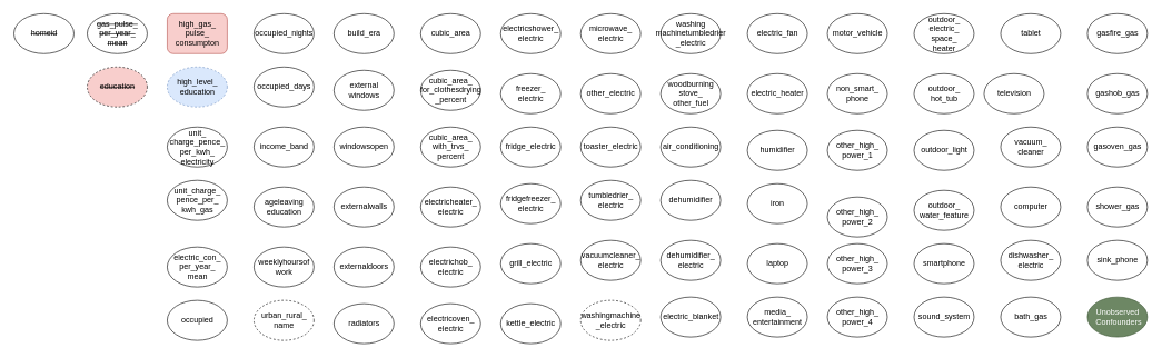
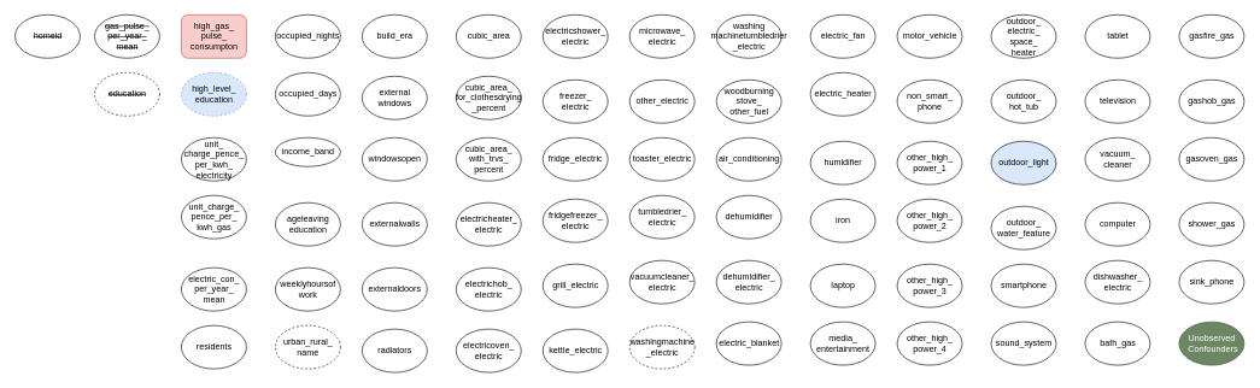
  <mxCell id="0" />
  <mxCell id="1" parent="0" />
  <mxCell id="2" value="&lt;strike&gt;homeid&lt;/strike&gt;" style="ellipse;html=1;shadow=0;sketch=0;overflow=visible;" parent="1" vertex="1"><mxGeometry x="20" y="20" width="90" height="60" as="geometry" /></mxCell>
- <mxCell id="3" value="occupied" style="ellipse;html=1;shadow=0;sketch=0;overflow=visible;" parent="1" vertex="1"><mxGeometry x="250" y="450" width="90" height="60" as="geometry" /></mxCell>
- <mxCell id="4" value="income_band" style="ellipse;html=1;shadow=0;sketch=0;overflow=visible;" parent="1" vertex="1"><mxGeometry x="380" y="190" width="90" height="60" as="geometry" /></mxCell>
+ <mxCell id="3" value="residents" style="ellipse;html=1;shadow=0;sketch=0;overflow=visible;" parent="1" vertex="1"><mxGeometry x="250" y="450" width="90" height="60" as="geometry" /></mxCell>
+ <mxCell id="4" value="income_band" style="ellipse;html=1;shadow=0;sketch=0;overflow=visible;" parent="1" vertex="1"><mxGeometry x="380" y="190" width="90" height="40" as="geometry" /></mxCell>
  <mxCell id="5" value="urban_rural_&lt;br&gt;name" style="ellipse;html=1;shadow=0;sketch=0;overflow=visible;dashed=1;" parent="1" vertex="1"><mxGeometry x="380" y="450" width="90" height="60" as="geometry" /></mxCell>
  <mxCell id="6" value="build_era" style="ellipse;html=1;shadow=0;sketch=0;overflow=visible;" parent="1" vertex="1"><mxGeometry x="500" y="20" width="90" height="60" as="geometry" /></mxCell>
  <mxCell id="7" value="occupied_days" style="ellipse;html=1;shadow=0;sketch=0;overflow=visible;" parent="1" vertex="1"><mxGeometry x="380" y="100" width="90" height="60" as="geometry" /></mxCell>
  <mxCell id="8" value="occupied_nights" style="ellipse;html=1;shadow=0;sketch=0;overflow=visible;" parent="1" vertex="1"><mxGeometry x="380" y="20" width="90" height="60" as="geometry" /></mxCell>
  <mxCell id="9" value="weeklyhoursof&lt;br&gt;work" style="ellipse;html=1;shadow=0;sketch=0;overflow=visible;" parent="1" vertex="1"><mxGeometry x="380" y="370" width="90" height="60" as="geometry" /></mxCell>
- <mxCell id="10" value="&lt;strike&gt;education&lt;/strike&gt;" style="ellipse;html=1;shadow=0;sketch=0;overflow=visible;dashed=1;fillColor=#f8cecc;" parent="1" vertex="1"><mxGeometry x="130" y="100" width="90" height="60" as="geometry" /></mxCell>
+ <mxCell id="10" value="&lt;strike&gt;education&lt;/strike&gt;" style="ellipse;html=1;shadow=0;sketch=0;overflow=visible;dashed=1;" parent="1" vertex="1"><mxGeometry x="130" y="100" width="90" height="60" as="geometry" /></mxCell>
  <mxCell id="11" value="ageleaving&lt;br&gt;education" style="ellipse;html=1;shadow=0;sketch=0;overflow=visible;" parent="1" vertex="1"><mxGeometry x="380" y="280" width="90" height="60" as="geometry" /></mxCell>
  <mxCell id="12" value="external&lt;br&gt;windows" style="ellipse;html=1;shadow=0;sketch=0;overflow=visible;" parent="1" vertex="1"><mxGeometry x="500" y="105" width="90" height="60" as="geometry" /></mxCell>
  <mxCell id="13" value="externalwalls" style="ellipse;html=1;shadow=0;sketch=0;overflow=visible;" parent="1" vertex="1"><mxGeometry x="500" y="280" width="90" height="60" as="geometry" /></mxCell>
  <mxCell id="14" value="cubic_area" style="ellipse;html=1;shadow=0;sketch=0;overflow=visible;" parent="1" vertex="1"><mxGeometry x="630" y="20" width="90" height="60" as="geometry" /></mxCell>
  <mxCell id="15" value="radiators" style="ellipse;html=1;shadow=0;sketch=0;overflow=visible;" parent="1" vertex="1"><mxGeometry x="500" y="455" width="90" height="60" as="geometry" /></mxCell>
  <mxCell id="16" value="dehumidifier" style="ellipse;html=1;shadow=0;sketch=0;overflow=visible;" parent="1" vertex="1"><mxGeometry x="990" y="270" width="90" height="60" as="geometry" /></mxCell>
  <mxCell id="17" value="dishwasher_&lt;br&gt;electric" style="ellipse;html=1;shadow=0;sketch=0;overflow=visible;" parent="1" vertex="1"><mxGeometry x="1500" y="360" width="90" height="60" as="geometry" /></mxCell>
  <mxCell id="18" value="electricheater_&lt;br&gt;electric" style="ellipse;html=1;shadow=0;sketch=0;overflow=visible;" parent="1" vertex="1"><mxGeometry x="630" y="280" width="90" height="60" as="geometry" /></mxCell>
  <mxCell id="19" value="electrichob_&lt;br&gt;electric" style="ellipse;html=1;shadow=0;sketch=0;overflow=visible;" parent="1" vertex="1"><mxGeometry x="630" y="370" width="90" height="60" as="geometry" /></mxCell>
  <mxCell id="20" value="electricoven_&lt;br&gt;electric" style="ellipse;html=1;shadow=0;sketch=0;overflow=visible;" parent="1" vertex="1"><mxGeometry x="630" y="455" width="90" height="60" as="geometry" /></mxCell>
  <mxCell id="21" value="electricshower_&lt;br&gt;electric" style="ellipse;html=1;shadow=0;sketch=0;overflow=visible;" parent="1" vertex="1"><mxGeometry x="750" y="20" width="90" height="60" as="geometry" /></mxCell>
  <mxCell id="22" value="freezer_&lt;br&gt;electric" style="ellipse;html=1;shadow=0;sketch=0;overflow=visible;" parent="1" vertex="1"><mxGeometry x="750" y="110" width="90" height="60" as="geometry" /></mxCell>
  <mxCell id="23" value="fridge_electric" style="ellipse;html=1;shadow=0;sketch=0;overflow=visible;" parent="1" vertex="1"><mxGeometry x="750" y="190" width="90" height="60" as="geometry" /></mxCell>
  <mxCell id="24" value="fridgefreezer_&lt;br&gt;electric" style="ellipse;html=1;shadow=0;sketch=0;overflow=visible;" parent="1" vertex="1"><mxGeometry x="750" y="275" width="90" height="60" as="geometry" /></mxCell>
  <mxCell id="25" value="grill_electric" style="ellipse;html=1;shadow=0;sketch=0;overflow=visible;" parent="1" vertex="1"><mxGeometry x="750" y="365" width="90" height="60" as="geometry" /></mxCell>
  <mxCell id="26" value="kettle_electric" style="ellipse;html=1;shadow=0;sketch=0;overflow=visible;" parent="1" vertex="1"><mxGeometry x="750" y="455" width="90" height="60" as="geometry" /></mxCell>
  <mxCell id="27" value="other_high_&lt;br&gt;power_4" style="ellipse;html=1;shadow=0;sketch=0;overflow=visible;" parent="1" vertex="1"><mxGeometry x="1240" y="445" width="90" height="60" as="geometry" /></mxCell>
  <mxCell id="28" value="laptop" style="ellipse;html=1;shadow=0;sketch=0;overflow=visible;" parent="1" vertex="1"><mxGeometry x="1120" y="365" width="90" height="60" as="geometry" /></mxCell>
- <mxCell id="29" value="other_high_&lt;br&gt;power_2" style="ellipse;html=1;shadow=0;sketch=0;overflow=visible;" parent="1" vertex="1"><mxGeometry x="1240" y="295" width="90" height="60" as="geometry" /></mxCell>
+ <mxCell id="29" value="other_high_&lt;br&gt;power_2" style="ellipse;html=1;shadow=0;sketch=0;overflow=visible;" parent="1" vertex="1"><mxGeometry x="1240" y="275" width="90" height="60" as="geometry" /></mxCell>
  <mxCell id="30" value="humidifier" style="ellipse;html=1;shadow=0;sketch=0;overflow=visible;" parent="1" vertex="1"><mxGeometry x="1120" y="195" width="90" height="60" as="geometry" /></mxCell>
  <mxCell id="31" value="computer" style="ellipse;html=1;shadow=0;sketch=0;overflow=visible;" parent="1" vertex="1"><mxGeometry x="1500" y="280" width="90" height="60" as="geometry" /></mxCell>
  <mxCell id="32" value="dehumidifier_&lt;br&gt;electric" style="ellipse;html=1;shadow=0;sketch=0;overflow=visible;" parent="1" vertex="1"><mxGeometry x="990" y="360" width="90" height="60" as="geometry" /></mxCell>
  <mxCell id="33" value="iron" style="ellipse;html=1;shadow=0;sketch=0;overflow=visible;" parent="1" vertex="1"><mxGeometry x="1120" y="275" width="90" height="60" as="geometry" /></mxCell>
- <mxCell id="34" value="electric_heater" style="ellipse;html=1;shadow=0;sketch=0;overflow=visible;" parent="1" vertex="1"><mxGeometry x="1120" y="110" width="90" height="60" as="geometry" /></mxCell>
+ <mxCell id="34" value="electric_heater" style="ellipse;html=1;shadow=0;sketch=0;overflow=visible;" parent="1" vertex="1"><mxGeometry x="1120" y="100" width="90" height="60" as="geometry" /></mxCell>
  <mxCell id="35" value="tumbledrier_&lt;br&gt;electric" style="ellipse;html=1;shadow=0;sketch=0;overflow=visible;" parent="1" vertex="1"><mxGeometry x="870" y="270" width="90" height="60" as="geometry" /></mxCell>
  <mxCell id="36" value="vacuumcleaner_&lt;br&gt;electric" style="ellipse;html=1;shadow=0;sketch=0;overflow=visible;" parent="1" vertex="1"><mxGeometry x="870" y="360" width="90" height="60" as="geometry" /></mxCell>
  <mxCell id="37" value="electric_fan" style="ellipse;html=1;shadow=0;sketch=0;overflow=visible;" parent="1" vertex="1"><mxGeometry x="1120" y="20" width="90" height="60" as="geometry" /></mxCell>
  <mxCell id="38" value="air_conditioning" style="ellipse;html=1;shadow=0;sketch=0;overflow=visible;" parent="1" vertex="1"><mxGeometry x="990" y="190" width="90" height="60" as="geometry" /></mxCell>
  <mxCell id="39" value="woodburning&lt;br&gt;stove_&lt;br&gt;other_fuel" style="ellipse;html=1;shadow=0;sketch=0;overflow=visible;" parent="1" vertex="1"><mxGeometry x="990" y="110" width="90" height="60" as="geometry" /></mxCell>
  <mxCell id="40" value="electric_blanket" style="ellipse;html=1;shadow=0;sketch=0;overflow=visible;" parent="1" vertex="1"><mxGeometry x="990" y="445" width="90" height="60" as="geometry" /></mxCell>
- <mxCell id="41" value="outdoor_light" style="ellipse;html=1;shadow=0;sketch=0;overflow=visible;" parent="1" vertex="1"><mxGeometry x="1370" y="195" width="90" height="60" as="geometry" /></mxCell>
+ <mxCell id="41" value="outdoor_light" style="ellipse;html=1;shadow=0;sketch=0;overflow=visible;fillColor=#dae8fc;" parent="1" vertex="1"><mxGeometry x="1370" y="195" width="90" height="60" as="geometry" /></mxCell>
  <mxCell id="42" value="washingmachine&lt;br&gt;_electric" style="ellipse;html=1;shadow=0;sketch=0;overflow=visible;dashed=1;" parent="1" vertex="1"><mxGeometry x="870" y="450" width="90" height="60" as="geometry" /></mxCell>
  <mxCell id="43" value="microwave_&lt;br&gt;electric" style="ellipse;html=1;shadow=0;sketch=0;overflow=visible;" parent="1" vertex="1"><mxGeometry x="870" y="20" width="90" height="60" as="geometry" /></mxCell>
  <mxCell id="44" value="outdoor_&lt;br&gt;electric_&lt;br&gt;space_&lt;br&gt;heater" style="ellipse;html=1;shadow=0;sketch=0;overflow=visible;" parent="1" vertex="1"><mxGeometry x="1370" y="20" width="90" height="60" as="geometry" /></mxCell>
  <mxCell id="45" value="outdoor_&lt;br&gt;hot_tub" style="ellipse;html=1;shadow=0;sketch=0;overflow=visible;" parent="1" vertex="1"><mxGeometry x="1370" y="110" width="90" height="60" as="geometry" /></mxCell>
  <mxCell id="46" value="outdoor_&lt;br&gt;water_feature" style="ellipse;html=1;shadow=0;sketch=0;overflow=visible;" parent="1" vertex="1"><mxGeometry x="1370" y="285" width="90" height="60" as="geometry" /></mxCell>
  <mxCell id="47" value="externaldoors" style="ellipse;html=1;shadow=0;sketch=0;overflow=visible;" parent="1" vertex="1"><mxGeometry x="500" y="370" width="90" height="60" as="geometry" /></mxCell>
  <mxCell id="48" value="high_level_&lt;br&gt;education" style="ellipse;html=1;shadow=0;sketch=0;overflow=visible;fillColor=#dae8fc;strokeColor=#6c8ebf;dashed=1;" parent="1" vertex="1"><mxGeometry x="250" y="100" width="90" height="60" as="geometry" /></mxCell>
  <mxCell id="49" value="electric_con_&lt;br&gt;per_year_&lt;br&gt;mean" style="ellipse;html=1;shadow=0;sketch=0;overflow=visible;" parent="1" vertex="1"><mxGeometry x="250" y="370" width="90" height="60" as="geometry" /></mxCell>
  <mxCell id="50" value="unit_&lt;br&gt;charge_pence_&lt;br&gt;per_kwh_&lt;br&gt;electricity" style="ellipse;html=1;shadow=0;sketch=0;overflow=visible;" parent="1" vertex="1"><mxGeometry x="250" y="190" width="90" height="60" as="geometry" /></mxCell>
  <mxCell id="51" value="vacuum_&lt;br&gt;cleaner" style="ellipse;html=1;shadow=0;sketch=0;overflow=visible;" parent="1" vertex="1"><mxGeometry x="1500" y="190" width="90" height="60" as="geometry" /></mxCell>
- <mxCell id="52" value="television" style="ellipse;html=1;shadow=0;sketch=0;overflow=visible;" parent="1" vertex="1"><mxGeometry x="1475" y="110" width="90" height="60" as="geometry" /></mxCell>
+ <mxCell id="52" value="television" style="ellipse;html=1;shadow=0;sketch=0;overflow=visible;" parent="1" vertex="1"><mxGeometry x="1500" y="110" width="90" height="60" as="geometry" /></mxCell>
  <mxCell id="53" value="tablet" style="ellipse;html=1;shadow=0;sketch=0;overflow=visible;" parent="1" vertex="1"><mxGeometry x="1500" y="20" width="90" height="60" as="geometry" /></mxCell>
  <mxCell id="54" value="sound_system" style="ellipse;html=1;shadow=0;sketch=0;overflow=visible;" parent="1" vertex="1"><mxGeometry x="1370" y="445" width="90" height="60" as="geometry" /></mxCell>
  <mxCell id="55" value="smartphone" style="ellipse;html=1;shadow=0;sketch=0;overflow=visible;" parent="1" vertex="1"><mxGeometry x="1370" y="365" width="90" height="60" as="geometry" /></mxCell>
  <mxCell id="56" value="other_high_&lt;br&gt;power_1" style="ellipse;html=1;shadow=0;sketch=0;overflow=visible;" parent="1" vertex="1"><mxGeometry x="1240" y="195" width="90" height="60" as="geometry" /></mxCell>
  <mxCell id="57" value="non_smart_&lt;br&gt;phone" style="ellipse;html=1;shadow=0;sketch=0;overflow=visible;" parent="1" vertex="1"><mxGeometry x="1240" y="110" width="90" height="60" as="geometry" /></mxCell>
  <mxCell id="58" value="motor_vehicle" style="ellipse;html=1;shadow=0;sketch=0;overflow=visible;" parent="1" vertex="1"><mxGeometry x="1240" y="20" width="90" height="60" as="geometry" /></mxCell>
  <mxCell id="59" value="media_&lt;br&gt;entertainment" style="ellipse;html=1;shadow=0;sketch=0;overflow=visible;" parent="1" vertex="1"><mxGeometry x="1120" y="445" width="90" height="60" as="geometry" /></mxCell>
  <mxCell id="60" value="other_high_&lt;br&gt;power_3" style="ellipse;html=1;shadow=0;sketch=0;overflow=visible;" parent="1" vertex="1"><mxGeometry x="1240" y="365" width="90" height="60" as="geometry" /></mxCell>
  <mxCell id="61" value="washing&lt;br&gt;machinetumbledrier&lt;br&gt;_electric" style="ellipse;html=1;shadow=0;sketch=0;overflow=visible;" parent="1" vertex="1"><mxGeometry x="990" y="20" width="90" height="60" as="geometry" /></mxCell>
  <mxCell id="62" value="other_electric" style="ellipse;html=1;shadow=0;sketch=0;overflow=visible;" parent="1" vertex="1"><mxGeometry x="870" y="110" width="90" height="60" as="geometry" /></mxCell>
  <mxCell id="63" value="toaster_electric" style="ellipse;html=1;shadow=0;sketch=0;overflow=visible;" parent="1" vertex="1"><mxGeometry x="870" y="190" width="90" height="60" as="geometry" /></mxCell>
  <mxCell id="64" value="windowsopen" style="ellipse;html=1;shadow=0;sketch=0;overflow=visible;" parent="1" vertex="1"><mxGeometry x="500" y="190" width="90" height="60" as="geometry" /></mxCell>
  <mxCell id="65" value="Unobserved&lt;br&gt;&amp;nbsp;Confounders" style="ellipse;html=1;shadow=0;sketch=0;overflow=visible;fillColor=#6d8764;strokeColor=#3A5431;fontColor=#ffffff;" parent="1" vertex="1"><mxGeometry x="1630" y="445" width="90" height="60" as="geometry" /></mxCell>
  <mxCell id="66" value="unit_charge_&lt;br&gt;pence_per_&lt;br&gt;kwh_gas" style="ellipse;html=1;shadow=0;sketch=0;overflow=visible;" parent="1" vertex="1"><mxGeometry x="250" y="270" width="90" height="60" as="geometry" /></mxCell>
  <mxCell id="67" value="&lt;strike&gt;gas_pulse_&lt;br&gt;per_year_&lt;br&gt;mean&lt;/strike&gt;" style="ellipse;html=1;shadow=0;sketch=0;overflow=visible;" parent="1" vertex="1"><mxGeometry x="130" y="20" width="90" height="60" as="geometry" /></mxCell>
  <mxCell id="68" value="bath_gas" style="ellipse;html=1;shadow=0;sketch=0;overflow=visible;" parent="1" vertex="1"><mxGeometry x="1500" y="445" width="90" height="60" as="geometry" /></mxCell>
  <mxCell id="69" value="gasfire_gas" style="ellipse;html=1;shadow=0;sketch=0;overflow=visible;" parent="1" vertex="1"><mxGeometry x="1630" y="20" width="90" height="60" as="geometry" /></mxCell>
  <mxCell id="70" value="gashob_gas" style="ellipse;html=1;shadow=0;sketch=0;overflow=visible;" parent="1" vertex="1"><mxGeometry x="1630" y="110" width="90" height="60" as="geometry" /></mxCell>
  <mxCell id="71" value="gasoven_gas" style="ellipse;html=1;shadow=0;sketch=0;overflow=visible;" parent="1" vertex="1"><mxGeometry x="1630" y="190" width="90" height="60" as="geometry" /></mxCell>
  <mxCell id="72" value="shower_gas" style="ellipse;html=1;shadow=0;sketch=0;overflow=visible;" parent="1" vertex="1"><mxGeometry x="1630" y="280" width="90" height="60" as="geometry" /></mxCell>
  <mxCell id="73" value="sink_phone" style="ellipse;html=1;shadow=0;sketch=0;overflow=visible;" parent="1" vertex="1"><mxGeometry x="1630" y="360" width="90" height="60" as="geometry" /></mxCell>
  <mxCell id="74" value="high_gas_&lt;br&gt;pulse_&lt;br&gt;consumpton" style="html=1;shadow=0;sketch=0;overflow=visible;fillColor=#f8cecc;strokeColor=#b85450;rounded=1;" parent="1" vertex="1"><mxGeometry x="250" y="20" width="90" height="60" as="geometry" /></mxCell>
  <mxCell id="75" value="cubic_area_&lt;br&gt;for_clothesdrying&lt;br&gt;_percent" style="ellipse;html=1;shadow=0;sketch=0;overflow=visible;" parent="1" vertex="1"><mxGeometry x="630" y="105" width="90" height="60" as="geometry" /></mxCell>
  <mxCell id="76" value="cubic_area_&lt;br&gt;with_trvs_&lt;br&gt;percent" style="ellipse;html=1;shadow=0;sketch=0;overflow=visible;" parent="1" vertex="1"><mxGeometry x="630" y="190" width="90" height="60" as="geometry" /></mxCell>
